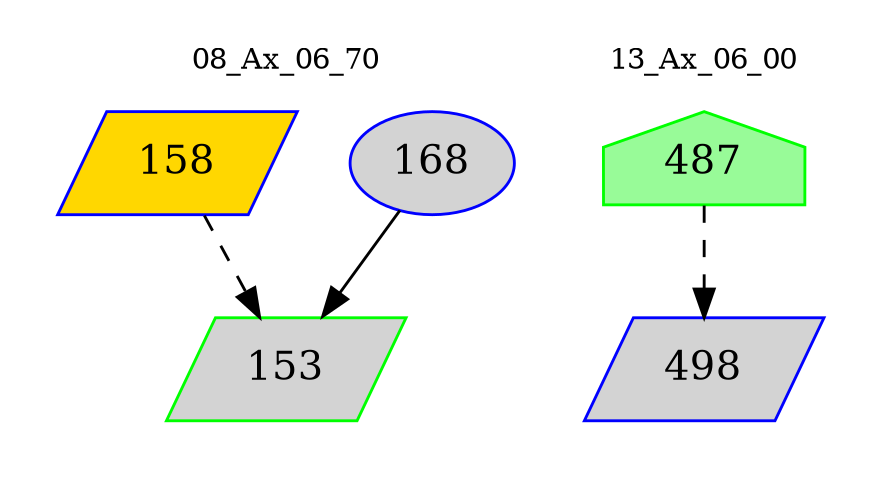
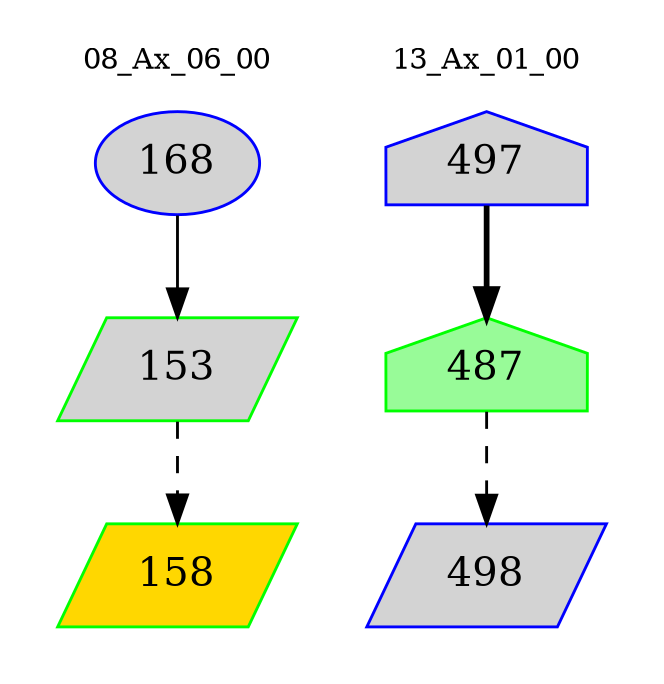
  digraph {
    node [color=blue fillcolor=lightgrey shape=parallelogram style=filled]
    edge [color=black style=dashed]
    n1 [label=168 shape=ellipse]
    n2 [color=green label=153]
-   n3 [fillcolor=gold label=158]
+   n3 [color=green fillcolor=gold label=158]
+   n4 [label=497 shape=house]
    n5 [color=green fillcolor=palegreen label=487 shape=house]
    n6 [label=498]
    subgraph cluster_1 {
      color=white
      fontsize=10
-     label="08_Ax_06_70"
+     label="08_Ax_06_00"
      n1
      n2
      n3
    }
    subgraph cluster_2 {
      color=white
      fontsize=10
-     label="13_Ax_06_00"
+     label="13_Ax_01_00"
+     n4
      n5
      n6
    }
    n1 -> n2 [style=solid]
-   n3 -> n2
+   n2 -> n3
+   n4 -> n5 [style=bold]
    n5 -> n6
  }
